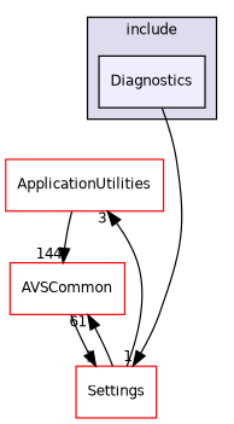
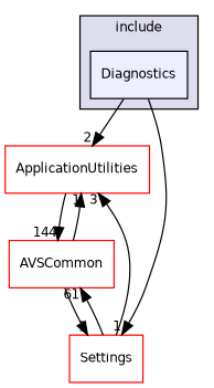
  digraph {
    compound=true
    node [fillcolor=white fontname=Helvetica fontsize=10 shape=box style=filled color=red]
    edge [headlabel=1 labeldistance=1.5 labelfontname=Helvetica labelfontsize=10]
    n1 [fillcolor="#eeeeff" label=Diagnostics pencolor=black color=""]
    n2 [label=ApplicationUtilities]
    n3 [label=Settings]
    n4 [label=AVSCommon]
    subgraph cluster_1 {
      bgcolor="#ddddee"
      fontname=Helvetica
      fontsize=10
      label=include
      pencolor=black
      n1
    }
+   n1 -> n2 [headlabel=2]
    n1 -> n3
    n2 -> n4 [headlabel=144]
    n3 -> n2 [headlabel=3]
    n3 -> n4 [headlabel=61]
+   n4 -> n2
    n4 -> n3
  }
